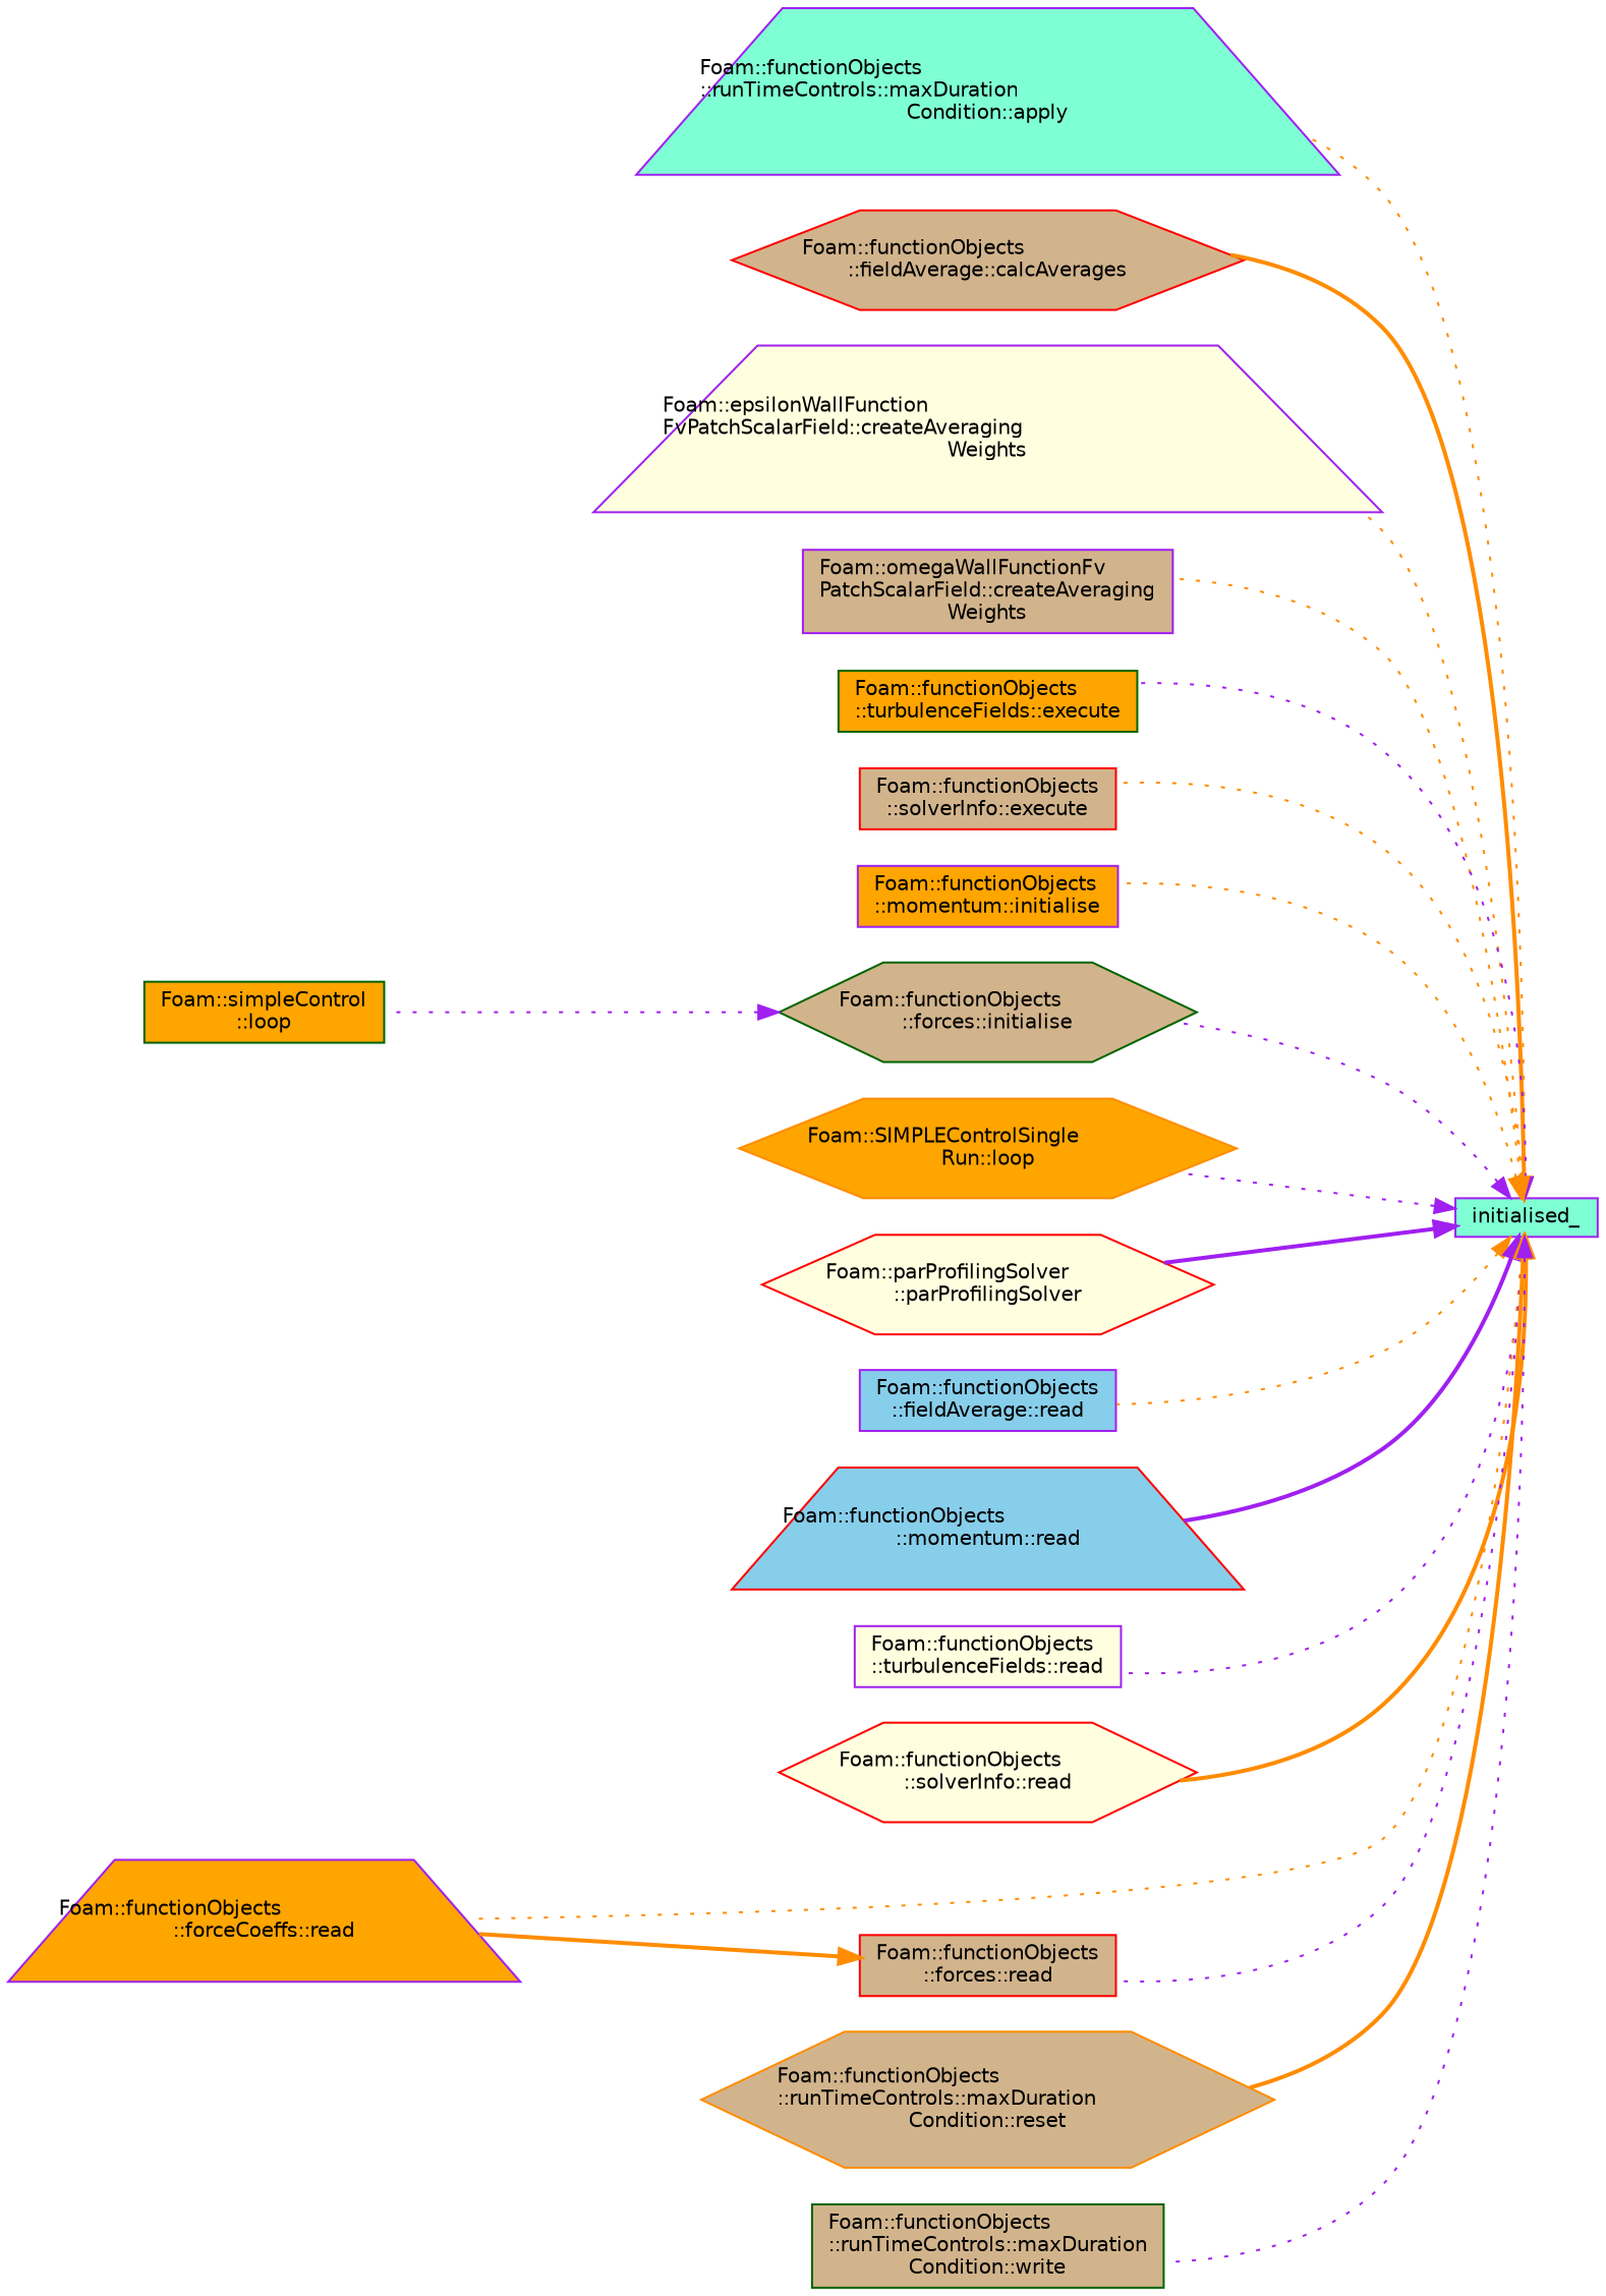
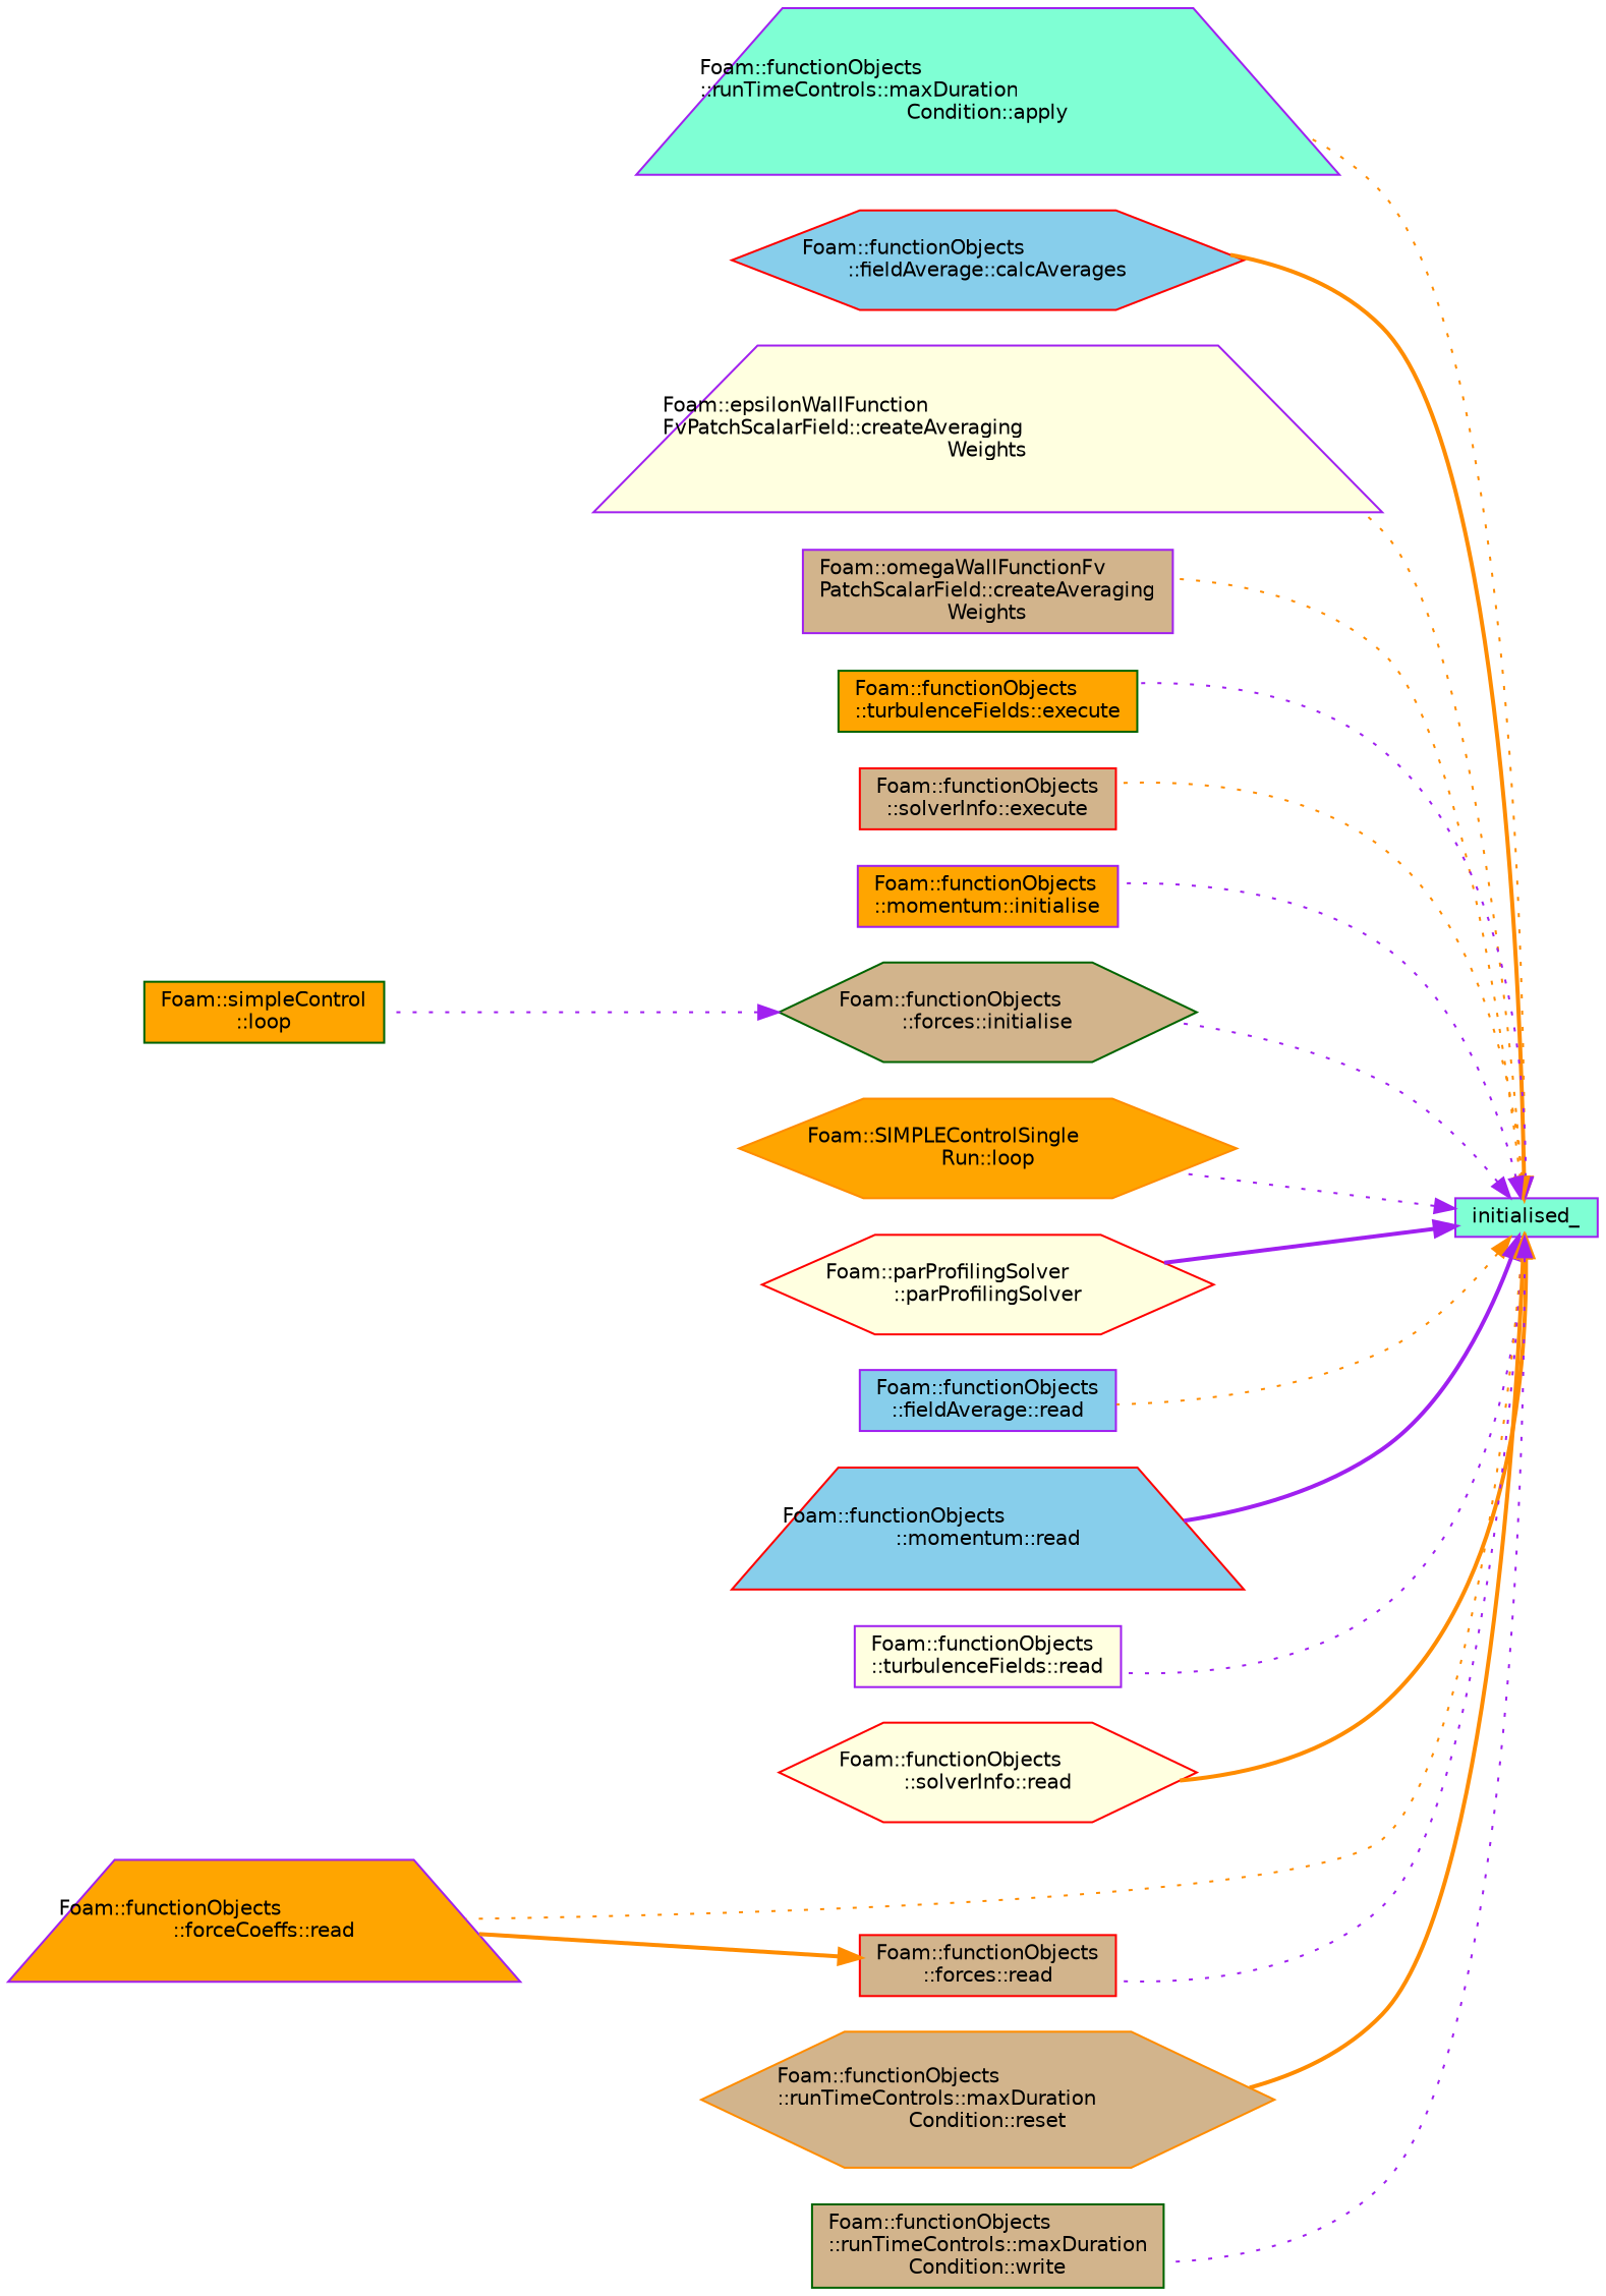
  digraph {
    rankdir=RL
    node [color=purple fillcolor=tan fontname=Helvetica fontsize=10 shape=box style=filled]
    edge [color=darkorange dir=back fontname=Helvetica fontsize=10 labelfontname=Helvetica labelfontsize=10 style=dotted]
    n1 [fillcolor=aquamarine fontcolor=black height=0.2 label=initialised_ width=0.4]
    n2 [fillcolor=aquamarine height=0.2 label="Foam::functionObjects\l::runTimeControls::maxDuration\lCondition::apply" shape=trapezium width=0.4]
-   n3 [color=red height=0.2 label="Foam::functionObjects\l::fieldAverage::calcAverages" shape=hexagon width=0.4]
+   n3 [color=red fillcolor=skyblue height=0.2 label="Foam::functionObjects\l::fieldAverage::calcAverages" shape=hexagon width=0.4]
    n4 [fillcolor=lightyellow height=0.2 label="Foam::epsilonWallFunction\lFvPatchScalarField::createAveraging\lWeights" shape=trapezium width=0.4]
    n5 [height=0.2 label="Foam::omegaWallFunctionFv\lPatchScalarField::createAveraging\lWeights" width=0.4]
    n6 [color=darkgreen fillcolor=orange height=0.2 label="Foam::functionObjects\l::turbulenceFields::execute" width=0.4]
    n7 [color=red height=0.2 label="Foam::functionObjects\l::solverInfo::execute" width=0.4]
    n8 [fillcolor=orange height=0.2 label="Foam::functionObjects\l::momentum::initialise" width=0.4]
    n9 [color=darkgreen height=0.2 label="Foam::functionObjects\l::forces::initialise" shape=hexagon width=0.4]
    n10 [color=darkorange fillcolor=orange height=0.2 label="Foam::SIMPLEControlSingle\lRun::loop" shape=hexagon width=0.4]
    n11 [color=red fillcolor=lightyellow height=0.2 label="Foam::parProfilingSolver\l::parProfilingSolver" shape=hexagon width=0.4]
    n12 [fillcolor=skyblue height=0.2 label="Foam::functionObjects\l::fieldAverage::read" width=0.4]
    n13 [color=red fillcolor=skyblue height=0.2 label="Foam::functionObjects\l::momentum::read" shape=trapezium width=0.4]
    n14 [fillcolor=lightyellow height=0.2 label="Foam::functionObjects\l::turbulenceFields::read" width=0.4]
    n15 [color=red fillcolor=lightyellow height=0.2 label="Foam::functionObjects\l::solverInfo::read" shape=hexagon width=0.4]
    n16 [fillcolor=orange height=0.2 label="Foam::functionObjects\l::forceCoeffs::read" shape=trapezium width=0.4]
    n17 [color=red height=0.2 label="Foam::functionObjects\l::forces::read" width=0.4]
    n18 [color=darkorange height=0.2 label="Foam::functionObjects\l::runTimeControls::maxDuration\lCondition::reset" shape=hexagon width=0.4]
    n19 [color=darkgreen height=0.2 label="Foam::functionObjects\l::runTimeControls::maxDuration\lCondition::write" width=0.4]
    n20 [color=darkgreen fillcolor=orange height=0.2 label="Foam::simpleControl\l::loop" width=0.4]
    n1 -> n2
    n1 -> n3 [style=bold]
    n1 -> n4
    n1 -> n5
    n1 -> n6 [color=purple]
    n1 -> n7
-   n1 -> n8
+   n1 -> n8 [color=purple]
    n1 -> n9 [color=purple]
    n1 -> n10 [color=purple]
    n1 -> n11 [color=purple style=bold]
    n1 -> n12
    n1 -> n13 [color=purple style=bold]
    n1 -> n14 [color=purple]
    n1 -> n15 [style=bold]
    n1 -> n16
    n1 -> n17 [color=purple]
    n1 -> n18 [style=bold]
    n1 -> n19 [color=purple]
    n9 -> n20 [color=purple]
    n17 -> n16 [style=bold]
  }
